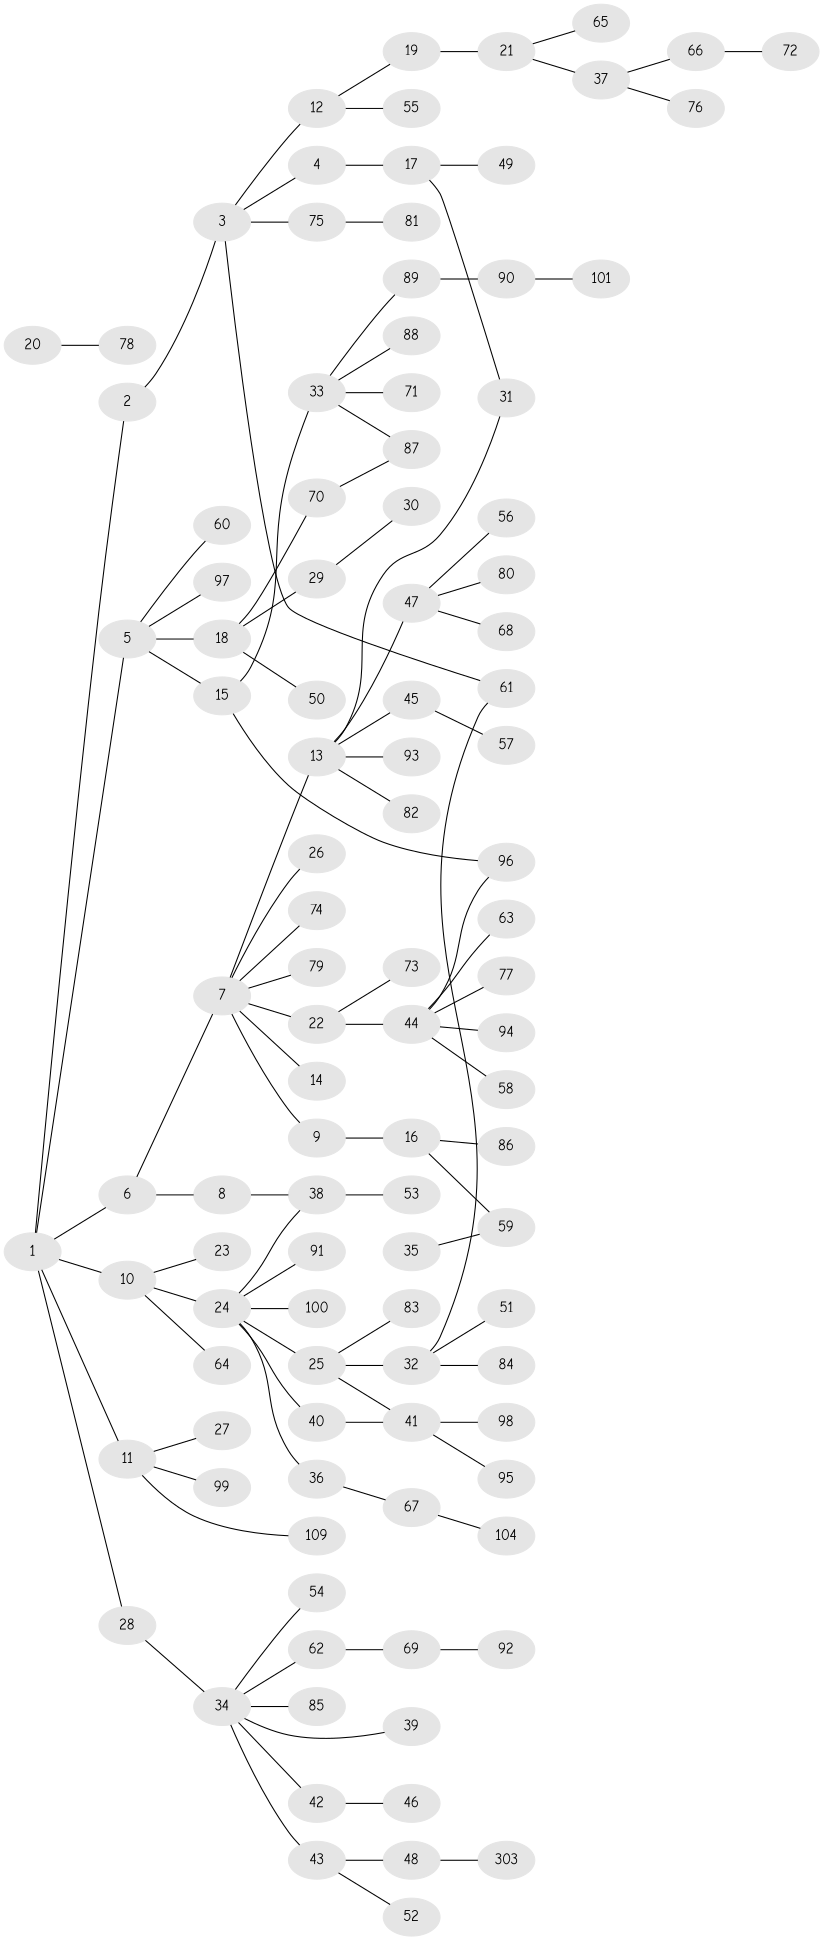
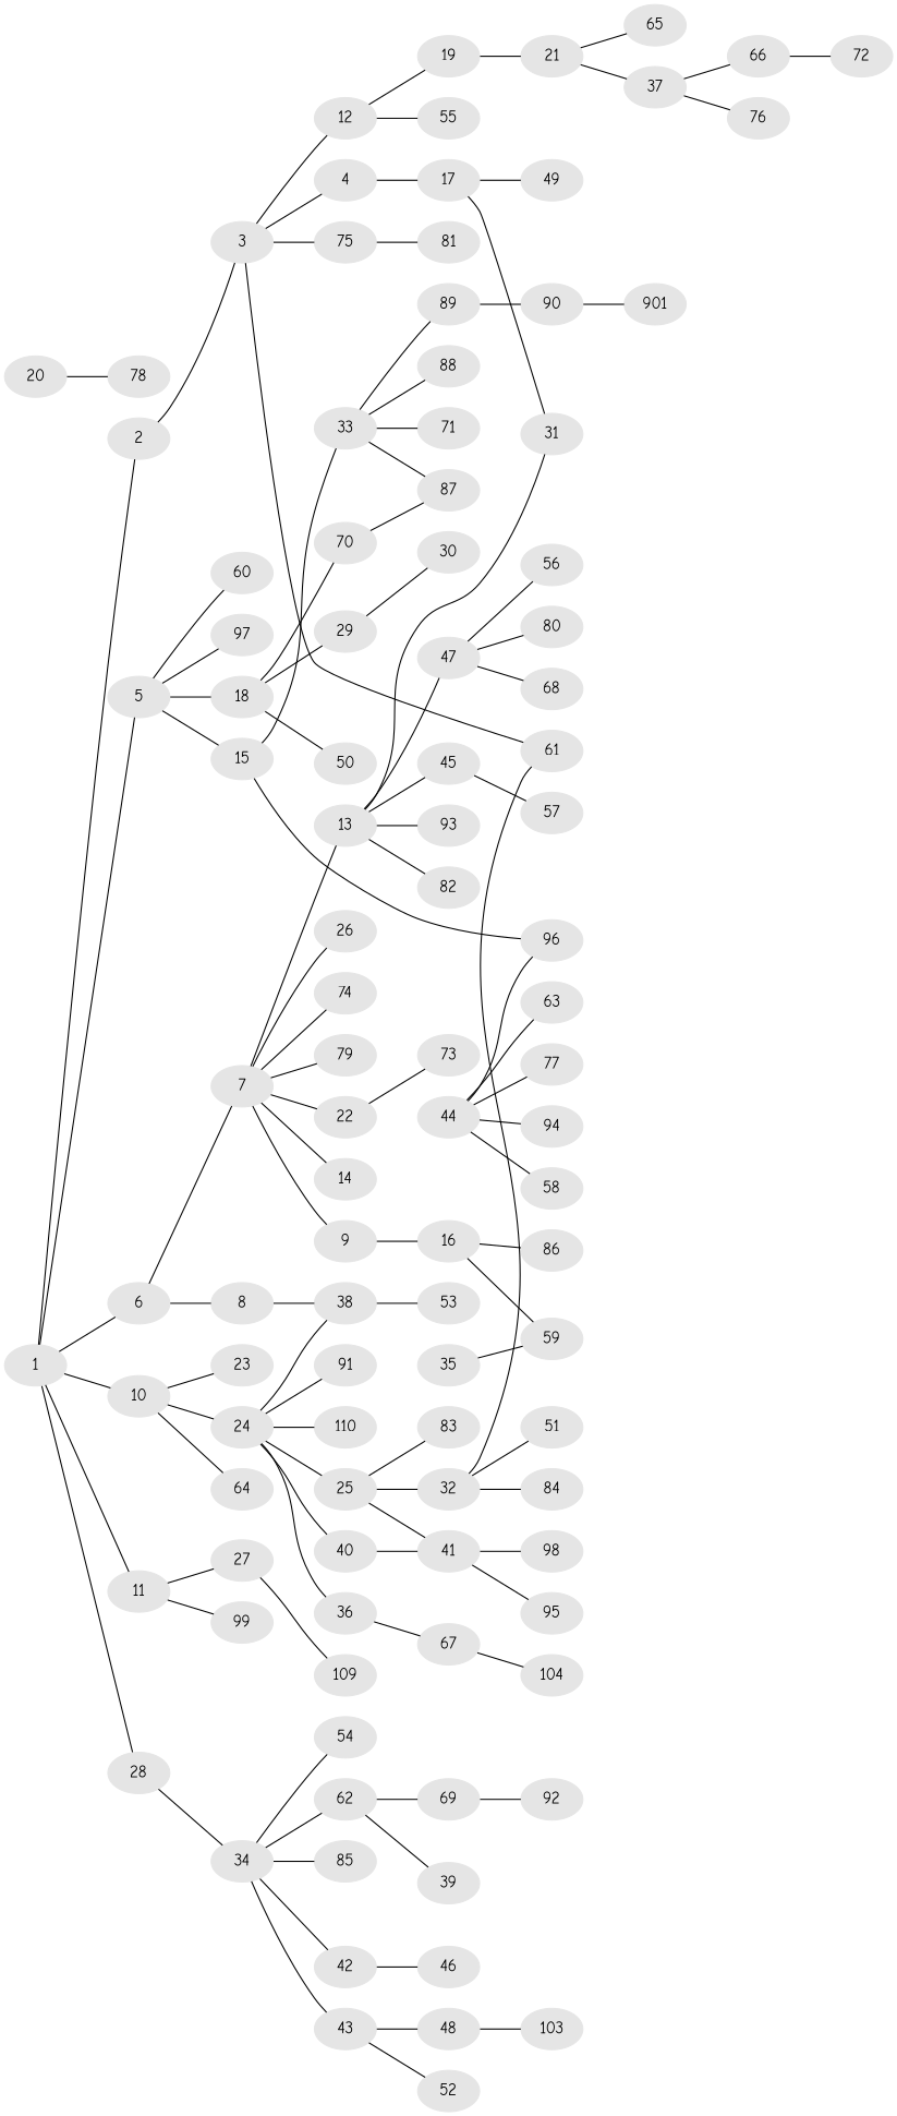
  graph {
    fontname="Comic Neue"
    rankdir=LR
    node [color=gray90 fontname="Comic Neue" style=filled]
    edge [fontname="Comic Neue"]
    1
    2
    5
    6
    10
    11
    28
    3
    15
    18
    60
    97
    7
    8
    23
    24
    64
    27
    99
    34
    4
    12
    61
    75
    17
    19
    55
    81
    31
    49
    33
    96
    29
    50
    70
    9
    13
    14
    22
    26
    74
    79
    38
    16
    45
    47
    82
    93
    20
    78
    44
    73
    53
    86
    59
    25
    36
    40
    91
-   100
+   100 [label=110]
    n61 [label=109]
    21
    57
    56
    68
    80
    71
    87
    88
    89
    35
    30
    37
    65
    66
    76
    58
    63
    77
    94
    32
    41
    83
    67
    51
    84
    95
    98
    39
    42
    43
    54
    62
    85
    90
    46
    48
    52
    69
    104
    72
-   103 [label=303]
+   103
    92
-   101
+   101 [label=901]
    1 -- 2
    1 -- 5
    1 -- 6
    1 -- 10
    1 -- 11
    1 -- 28
    2 -- 3
    5 -- 15
    5 -- 18
    5 -- 60
    5 -- 97
    6 -- 7
    6 -- 8
    10 -- 23
    10 -- 24
    10 -- 64
    11 -- 27
    11 -- 99
    28 -- 34
    3 -- 4
    3 -- 12
    3 -- 61
    3 -- 75
    15 -- 33
    15 -- 96
    18 -- 29
    18 -- 50
    18 -- 70
    7 -- 9
    7 -- 13
    7 -- 14
    7 -- 22
    7 -- 26
    7 -- 74
    7 -- 79
    8 -- 38
    24 -- 38
    24 -- 25
    24 -- 36
    24 -- 40
    24 -- 91
    24 -- 100
-   11 -- n61
-   34 -- 39
+   27 -- n61
+   62 -- 39
    34 -- 42
    34 -- 43
    34 -- 54
    34 -- 62
    34 -- 85
    4 -- 17
    12 -- 19
    12 -- 55
    75 -- 81
    17 -- 31
    17 -- 49
    19 -- 21
    33 -- 71
    33 -- 87
    33 -- 88
    33 -- 89
    29 -- 30
    70 -- 87
    9 -- 16
    13 -- 31
    13 -- 45
    13 -- 47
    13 -- 82
    13 -- 93
-   22 -- 44
    22 -- 73
    38 -- 53
    16 -- 86
    16 -- 59
    45 -- 57
    47 -- 56
    47 -- 68
    47 -- 80
    20 -- 78
    44 -- 96
    44 -- 58
    44 -- 63
    44 -- 77
    44 -- 94
    25 -- 32
    25 -- 41
    25 -- 83
    36 -- 67
    40 -- 41
    21 -- 37
    21 -- 65
    89 -- 90
    35 -- 59
    37 -- 66
    37 -- 76
    66 -- 72
    32 -- 61
    32 -- 51
    32 -- 84
    41 -- 95
    41 -- 98
    67 -- 104
    42 -- 46
    43 -- 48
    43 -- 52
    62 -- 69
    90 -- 101
    48 -- 103
    69 -- 92
  }
